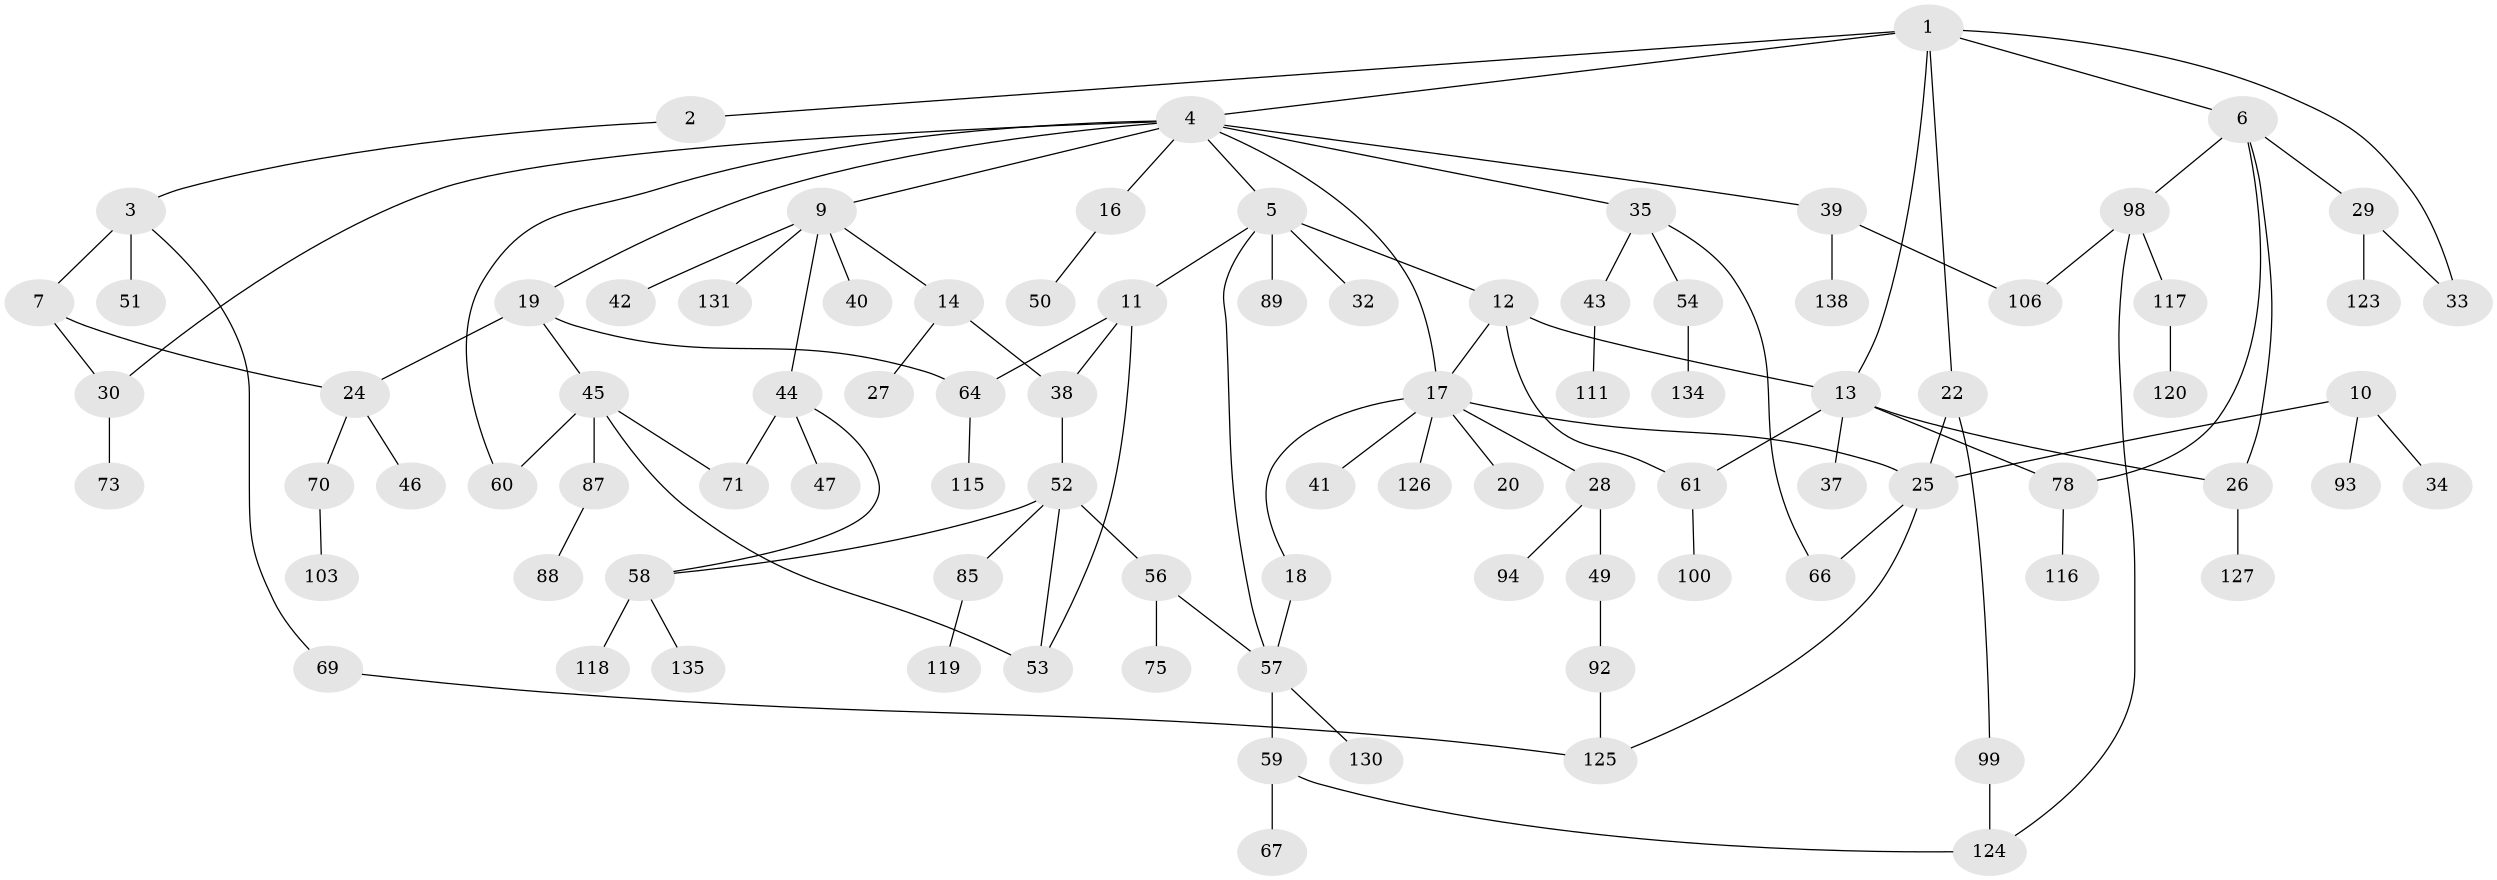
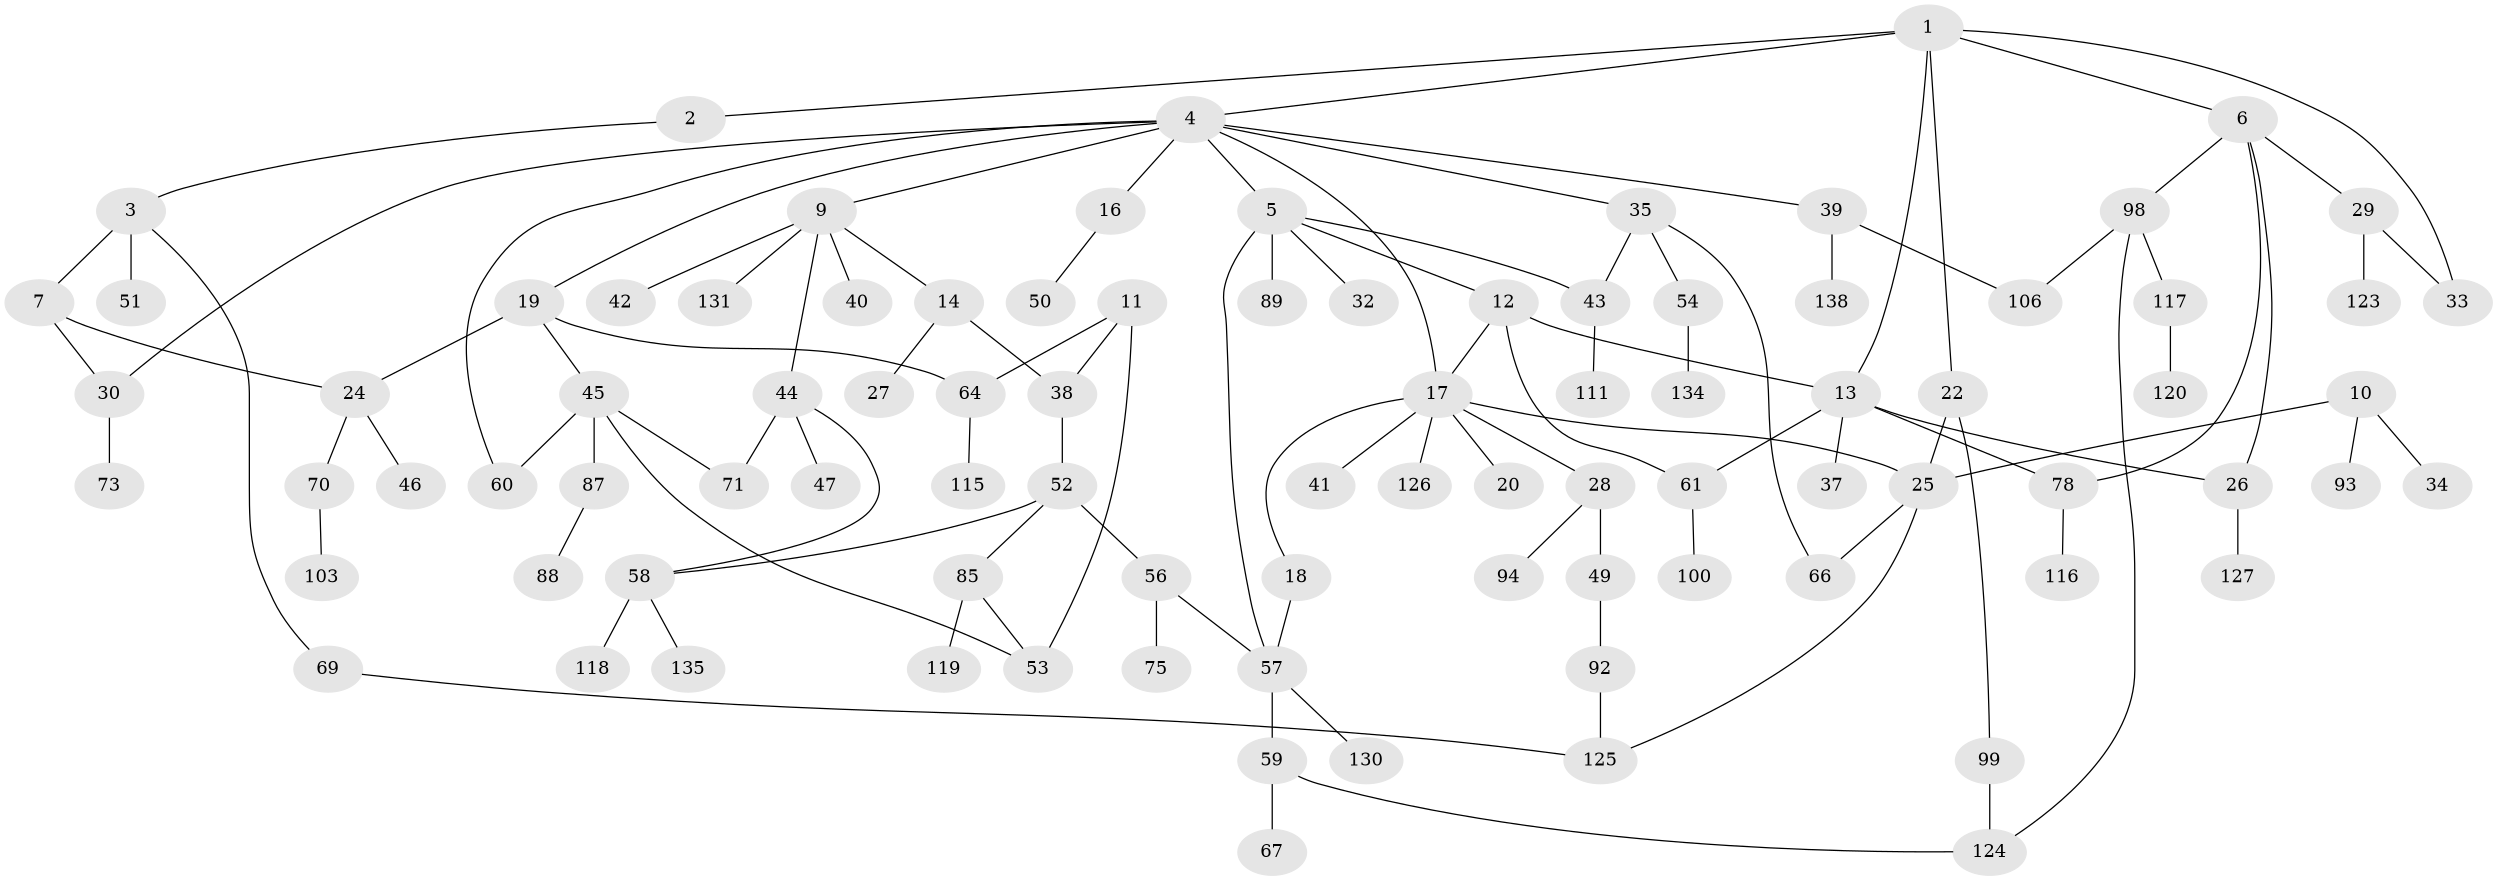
  graph {
    node [color=gray90 style=filled]
    1 [super="+110"]
    2 [super="+101"]
    4 [super="+8"]
    6 [super="+15"]
    13 [super="+48"]
    22
    33 [super="+81"]
    3 [super="+76"]
    5 [super="+83"]
    9 [super="+21"]
    16
    17 [super="+23"]
    19
    30
    n15 [label=35]
    39 [super="+82"]
    60
    26 [super="+84"]
    29
    78
    98 [super="+104"]
    61 [super="+97"]
    37
    25 [super="+35"]
    99
    7
    51
    69
    24 [super="+63"]
    125 [super="+128"]
    11 [super="+112"]
    12 [super="+86"]
    32
    57 [super="+68"]
    89
    14 [super="+62"]
    40 [super="+79"]
    42 [super="+127"]
    44 [super="+114"]
    131
    50 [super="+91"]
    20 [super="+90"]
    18
    28 [super="+31"]
    41
    126
    64 [super="+105"]
    45 [super="+55"]
    73 [super="+136"]
    66 [super="+96"]
    43 [super="+113"]
    54 [super="+102"]
    106
    138
    38 [super="+132"]
    53 [super="+77"]
    59 [super="+72"]
    130
    10 [super="+65"]
    34
    93 [super="+109"]
    n62 [label=127]
    123
    116
    124 [super="+137"]
    117
    46 [super="+74"]
    70
    27
    47
    58 [super="+108"]
    71 [super="+80"]
    52
    115
    100
    49 [super="+122"]
    94 [super="+121"]
    87
    103
    92 [super="+133"]
    111
    134
    56 [super="+95"]
    85 [super="+107"]
    118
    135
    88
    75
    119
    67
    120
    1 -- 2
    1 -- 4
    1 -- 6
    1 -- 13
    1 -- 22
    1 -- 33
    2 -- 3
    4 -- 5
    4 -- 9
    4 -- 16
    4 -- 17
    4 -- 19
    4 -- 30
    4 -- n15
    4 -- 39
    4 -- 60
    6 -- 26
    6 -- 29
    6 -- 78
    6 -- 98
    13 -- 26
    13 -- 78
    13 -- 61
    13 -- 37
    22 -- 25
    22 -- 99
    3 -- 7
    3 -- 51
    3 -- 69
-   5 -- 11
+   5 -- 43
    5 -- 12
    5 -- 32
    5 -- 57
    5 -- 89
    9 -- 14
    9 -- 40
    9 -- 42
    9 -- 44
    9 -- 131
    16 -- 50
    17 -- 25
    17 -- 20
    17 -- 18
    17 -- 28
    17 -- 41
    17 -- 126
    19 -- 24
    19 -- 64
    19 -- 45
    30 -- 73
    n15 -- 66
    n15 -- 43
    n15 -- 54
    39 -- 106
    39 -- 138
    26 -- n62
    29 -- 33
    29 -- 123
    78 -- 116
    98 -- 106
    98 -- 124
    98 -- 117
    61 -- 100
    25 -- 125
    25 -- 66
    99 -- 124
    7 -- 30
    7 -- 24
    69 -- 125
    24 -- 46
    24 -- 70
    11 -- 64
    11 -- 38
    11 -- 53
    12 -- 13
    12 -- 17
    12 -- 61
    57 -- 59
    57 -- 130
    14 -- 38
    14 -- 27
    44 -- 47
    44 -- 58
    44 -- 71
    18 -- 57
    28 -- 49
    28 -- 94
    64 -- 115
    45 -- 60
    45 -- 53
    45 -- 71
    45 -- 87
    43 -- 111
    54 -- 134
    38 -- 52
    59 -- 124
    59 -- 67
    10 -- 25
    10 -- 34
    10 -- 93
    117 -- 120
    70 -- 103
    58 -- 118
    58 -- 135
-   52 -- 53
+   85 -- 53
    52 -- 58
    52 -- 56
    52 -- 85
    49 -- 92
    87 -- 88
    92 -- 125 [weight=2]
    56 -- 57
    56 -- 75
    85 -- 119
  }
